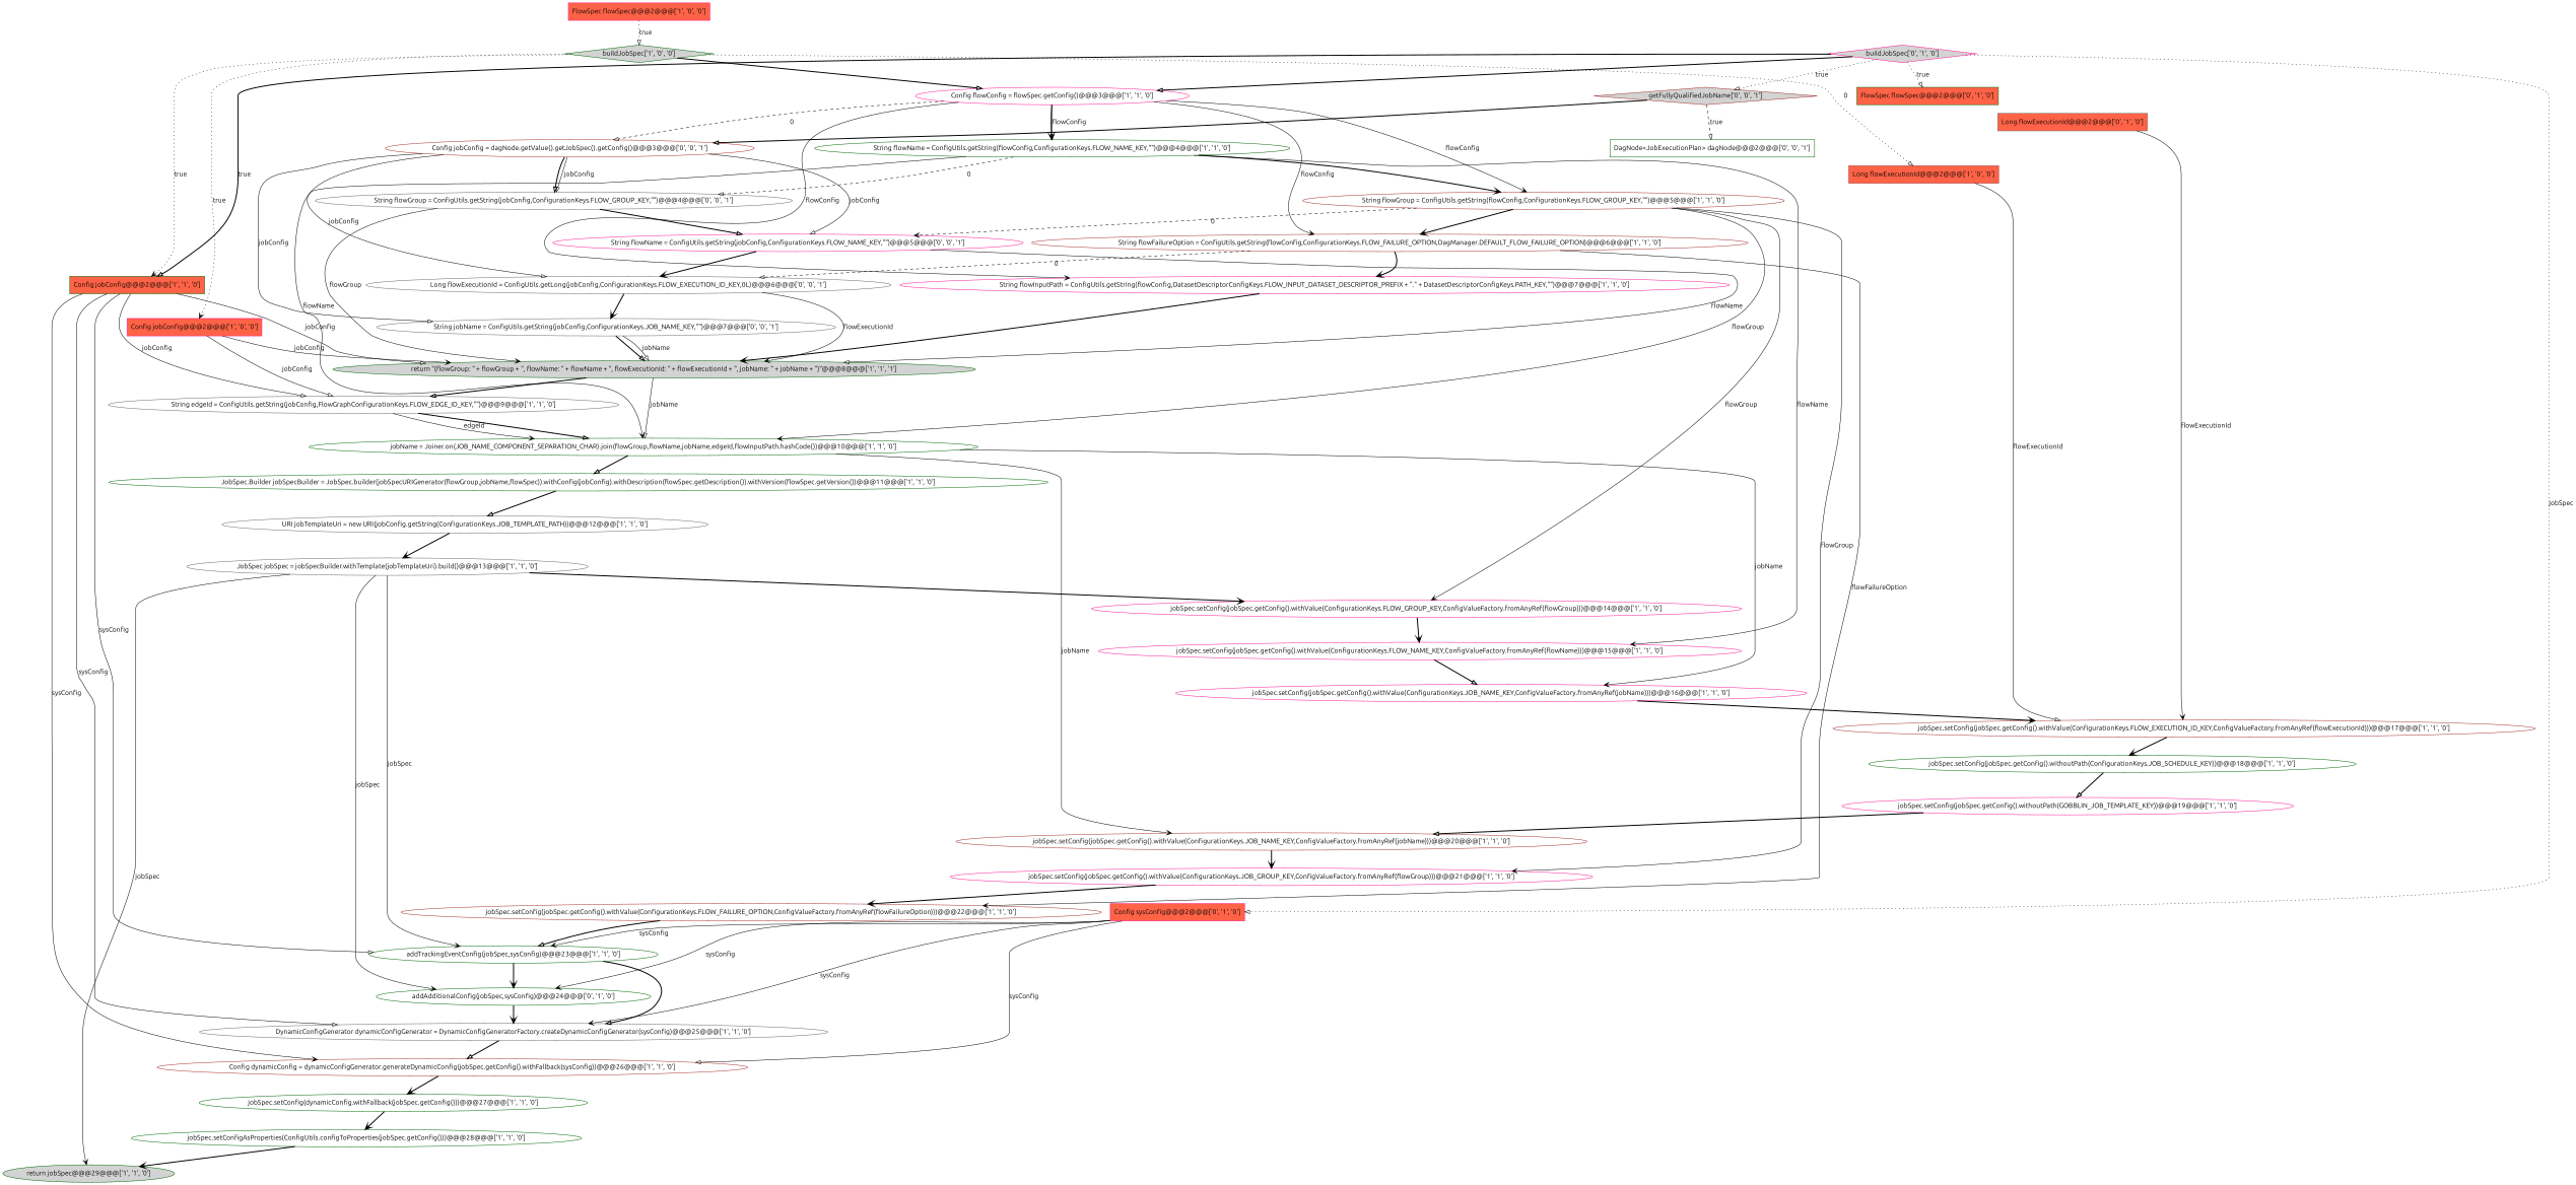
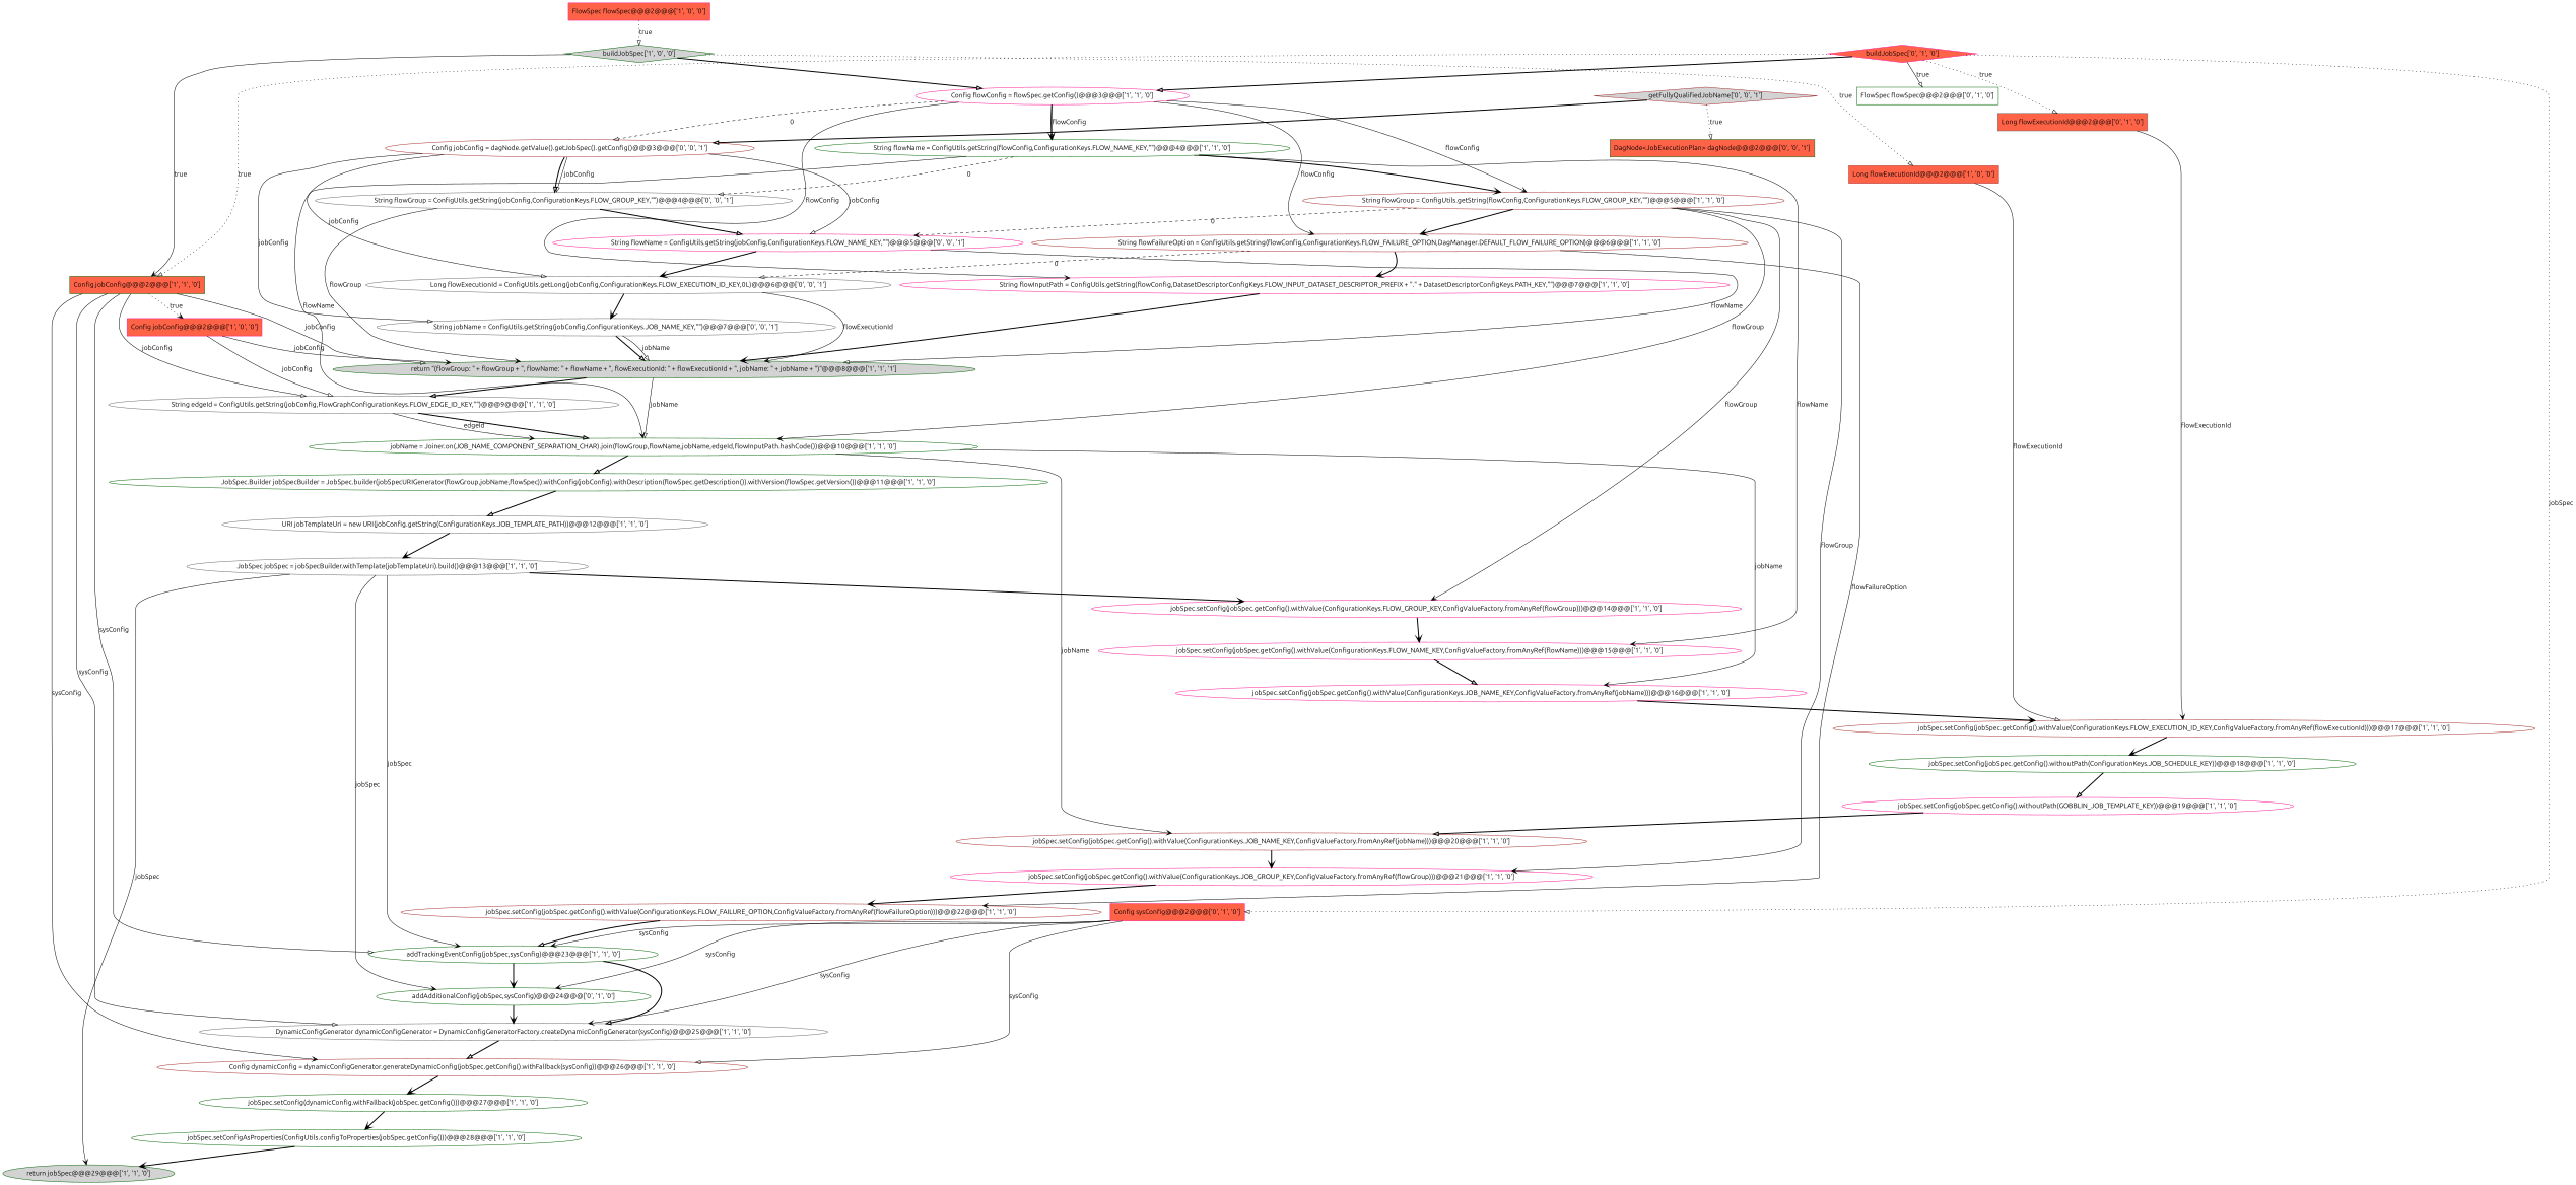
  digraph {
    fontname=Ubuntu
    node [color=darkgreen fillcolor=white fontname=Ubuntu shape=ellipse style=filled]
    edge [arrowhead=vee fontname=Ubuntu style=solid]
    n1 [color=gray40 label="String jobName = ConfigUtils.getString(jobConfig,ConfigurationKeys.JOB_NAME_KEY,\"\")@@@7@@@['0', '0', '1']"]
    n2 [fillcolor=lightgray label="return \"(flowGroup: \" + flowGroup + \", flowName: \" + flowName + \", flowExecutionId: \" + flowExecutionId + \", jobName: \" + jobName + \")\"@@@8@@@['1', '1', '1']"]
    n3 [label="jobName = Joiner.on(JOB_NAME_COMPONENT_SEPARATION_CHAR).join(flowGroup,flowName,jobName,edgeId,flowInputPath.hashCode())@@@10@@@['1', '1', '0']"]
    n4 [color=gray40 label="String edgeId = ConfigUtils.getString(jobConfig,FlowGraphConfigurationKeys.FLOW_EDGE_ID_KEY,\"\")@@@9@@@['1', '1', '0']"]
    n5 [color=deeppink label="jobSpec.setConfig(jobSpec.getConfig().withValue(ConfigurationKeys.FLOW_NAME_KEY,ConfigValueFactory.fromAnyRef(flowName)))@@@15@@@['1', '1', '0']"]
    n6 [color=deeppink label="jobSpec.setConfig(jobSpec.getConfig().withValue(ConfigurationKeys.JOB_NAME_KEY,ConfigValueFactory.fromAnyRef(jobName)))@@@16@@@['1', '1', '0']"]
    n7 [color=brown label="jobSpec.setConfig(jobSpec.getConfig().withValue(ConfigurationKeys.FLOW_EXECUTION_ID_KEY,ConfigValueFactory.fromAnyRef(flowExecutionId)))@@@17@@@['1', '1', '0']"]
    n8 [color=deeppink label="jobSpec.setConfig(jobSpec.getConfig().withValue(ConfigurationKeys.FLOW_GROUP_KEY,ConfigValueFactory.fromAnyRef(flowGroup)))@@@14@@@['1', '1', '0']"]
    n9 [color=deeppink label="Config flowConfig = flowSpec.getConfig()@@@3@@@['1', '1', '0']"]
    n10 [label="String flowName = ConfigUtils.getString(flowConfig,ConfigurationKeys.FLOW_NAME_KEY,\"\")@@@4@@@['1', '1', '0']"]
    n11 [color=brown label="String flowGroup = ConfigUtils.getString(flowConfig,ConfigurationKeys.FLOW_GROUP_KEY,\"\")@@@5@@@['1', '1', '0']"]
    n12 [color=brown label="Config jobConfig = dagNode.getValue().getJobSpec().getConfig()@@@3@@@['0', '0', '1']"]
    n13 [color=brown label="String flowFailureOption = ConfigUtils.getString(flowConfig,ConfigurationKeys.FLOW_FAILURE_OPTION,DagManager.DEFAULT_FLOW_FAILURE_OPTION)@@@6@@@['1', '1', '0']"]
    n14 [color=deeppink label="String flowInputPath = ConfigUtils.getString(flowConfig,DatasetDescriptorConfigKeys.FLOW_INPUT_DATASET_DESCRIPTOR_PREFIX + \".\" + DatasetDescriptorConfigKeys.PATH_KEY,\"\")@@@7@@@['1', '1', '0']"]
    n15 [color=gray40 label="String flowGroup = ConfigUtils.getString(jobConfig,ConfigurationKeys.FLOW_GROUP_KEY,\"\")@@@4@@@['0', '0', '1']"]
    n16 [color=deeppink label="String flowName = ConfigUtils.getString(jobConfig,ConfigurationKeys.FLOW_NAME_KEY,\"\")@@@5@@@['0', '0', '1']"]
    n17 [color=deeppink label="jobSpec.setConfig(jobSpec.getConfig().withValue(ConfigurationKeys.JOB_GROUP_KEY,ConfigValueFactory.fromAnyRef(flowGroup)))@@@21@@@['1', '1', '0']"]
    n18 [color=gray40 label="Long flowExecutionId = ConfigUtils.getLong(jobConfig,ConfigurationKeys.FLOW_EXECUTION_ID_KEY,0L)@@@6@@@['0', '0', '1']"]
    n19 [color=brown label="jobSpec.setConfig(jobSpec.getConfig().withValue(ConfigurationKeys.FLOW_FAILURE_OPTION,ConfigValueFactory.fromAnyRef(flowFailureOption)))@@@22@@@['1', '1', '0']"]
    n20 [color=brown label="jobSpec.setConfig(jobSpec.getConfig().withValue(ConfigurationKeys.JOB_NAME_KEY,ConfigValueFactory.fromAnyRef(jobName)))@@@20@@@['1', '1', '0']"]
    n21 [label="JobSpec.Builder jobSpecBuilder = JobSpec.builder(jobSpecURIGenerator(flowGroup,jobName,flowSpec)).withConfig(jobConfig).withDescription(flowSpec.getDescription()).withVersion(flowSpec.getVersion())@@@11@@@['1', '1', '0']"]
    n22 [color=gray40 label="DynamicConfigGenerator dynamicConfigGenerator = DynamicConfigGeneratorFactory.createDynamicConfigGenerator(sysConfig)@@@25@@@['1', '1', '0']"]
    n23 [color=brown label="Config dynamicConfig = dynamicConfigGenerator.generateDynamicConfig(jobSpec.getConfig().withFallback(sysConfig))@@@26@@@['1', '1', '0']"]
    n24 [label="jobSpec.setConfig(dynamicConfig.withFallback(jobSpec.getConfig()))@@@27@@@['1', '1', '0']"]
    n25 [color=gray40 label="JobSpec jobSpec = jobSpecBuilder.withTemplate(jobTemplateUri).build()@@@13@@@['1', '1', '0']"]
    n26 [label="addAdditionalConfig(jobSpec,sysConfig)@@@24@@@['0', '1', '0']"]
    n27 [fillcolor=lightgray label="return jobSpec@@@29@@@['1', '1', '0']"]
    n28 [label="addTrackingEventConfig(jobSpec,sysConfig)@@@23@@@['1', '1', '0']"]
-   n29 [fillcolor=tomato label="FlowSpec flowSpec@@@2@@@['0', '1', '0']" shape=box]
+   n29 [label="FlowSpec flowSpec@@@2@@@['0', '1', '0']" shape=box]
    n30 [color=gray40 fillcolor=tomato label="Long flowExecutionId@@@2@@@['0', '1', '0']" shape=box]
    n31 [label="jobSpec.setConfig(jobSpec.getConfig().withoutPath(ConfigurationKeys.JOB_SCHEDULE_KEY))@@@18@@@['1', '1', '0']"]
    n32 [color=deeppink label="jobSpec.setConfig(jobSpec.getConfig().withoutPath(GOBBLIN_JOB_TEMPLATE_KEY))@@@19@@@['1', '1', '0']"]
    n33 [label="jobSpec.setConfigAsProperties(ConfigUtils.configToProperties(jobSpec.getConfig()))@@@28@@@['1', '1', '0']"]
    n34 [color=brown fillcolor=lightgray label="getFullyQualifiedJobName['0', '0', '1']" shape=diamond]
-   n35 [label="DagNode<JobExecutionPlan> dagNode@@@2@@@['0', '0', '1']" shape=box]
+   n35 [fillcolor=tomato label="DagNode<JobExecutionPlan> dagNode@@@2@@@['0', '0', '1']" shape=box]
    n36 [color=brown fillcolor=tomato label="Long flowExecutionId@@@2@@@['1', '0', '0']" shape=box]
    n37 [fillcolor=lightgray label="buildJobSpec['1', '0', '0']" shape=diamond]
    n38 [color=deeppink fillcolor=tomato label="Config jobConfig@@@2@@@['1', '0', '0']" shape=box]
    n39 [fillcolor=tomato label="Config jobConfig@@@2@@@['1', '1', '0']" shape=box]
    n40 [color=deeppink fillcolor=tomato label="FlowSpec flowSpec@@@2@@@['1', '0', '0']" shape=box]
    n41 [color=gray40 label="URI jobTemplateUri = new URI(jobConfig.getString(ConfigurationKeys.JOB_TEMPLATE_PATH))@@@12@@@['1', '1', '0']"]
    n42 [color=deeppink fillcolor=tomato label="Config sysConfig@@@2@@@['0', '1', '0']" shape=box]
-   n43 [color=deeppink fillcolor=lightgray label="buildJobSpec['0', '1', '0']" shape=diamond]
+   n43 [color=deeppink fillcolor=tomato label="buildJobSpec['0', '1', '0']" shape=diamond]
    n1 -> n2 [arrowhead=onormal style=bold]
    n1 -> n2 [arrowhead=onormal label=jobName]
    n2 -> n3 [arrowhead=onormal label=jobName]
    n2 -> n4 [arrowhead=onormal style=bold]
    n3 -> n6 [label=jobName]
    n3 -> n20 [label=jobName]
    n3 -> n21 [arrowhead=onormal style=bold]
    n4 -> n3 [arrowhead=onormal style=bold]
    n4 -> n3 [label=edgeId]
    n5 -> n6 [arrowhead=onormal style=bold]
    n6 -> n7 [style=bold]
    n7 -> n31 [style=bold]
    n8 -> n5 [style=bold]
    n9 -> n10 [arrowhead=onormal label=flowConfig]
    n9 -> n10 [style=bold]
    n9 -> n11 [label=flowConfig]
    n9 -> n12 [arrowhead=onormal label=0 style=dashed]
    n9 -> n13 [label=flowConfig]
    n9 -> n14 [label=flowConfig]
    n10 -> n3 [label=flowName]
    n10 -> n5 [label=flowName]
    n10 -> n11 [style=bold]
    n10 -> n15 [arrowhead=onormal label=0 style=dashed]
    n11 -> n3 [label=flowGroup]
    n11 -> n8 [label=flowGroup]
    n11 -> n13 [style=bold]
    n11 -> n16 [label=0 style=dashed]
    n11 -> n17 [label=flowGroup]
    n12 -> n1 [arrowhead=onormal label=jobConfig]
    n12 -> n15 [arrowhead=onormal style=bold]
    n12 -> n15 [arrowhead=onormal label=jobConfig]
    n12 -> n16 [arrowhead=onormal label=jobConfig]
    n12 -> n18 [arrowhead=onormal label=jobConfig]
    n13 -> n14 [style=bold]
    n13 -> n18 [arrowhead=onormal label=0 style=dashed]
    n13 -> n19 [label=flowFailureOption]
    n14 -> n2 [style=bold]
    n15 -> n2 [label=flowGroup]
    n15 -> n16 [arrowhead=onormal style=bold]
    n16 -> n2 [arrowhead=onormal label=flowName]
    n16 -> n18 [style=bold]
    n17 -> n19 [style=bold]
    n18 -> n1 [style=bold]
    n18 -> n2 [label=flowExecutionId]
    n19 -> n28 [arrowhead=onormal style=bold]
    n20 -> n17 [style=bold]
    n21 -> n41 [arrowhead=onormal style=bold]
    n22 -> n23 [arrowhead=onormal style=bold]
    n23 -> n24 [style=bold]
    n24 -> n33 [style=bold]
    n25 -> n8 [style=bold]
    n25 -> n26 [label=jobSpec]
    n25 -> n27 [label=jobSpec]
    n25 -> n28 [label=jobSpec]
    n26 -> n22 [style=bold]
    n28 -> n22 [arrowhead=onormal style=bold]
    n28 -> n26 [style=bold]
    n30 -> n7 [label=flowExecutionId]
    n31 -> n32 [arrowhead=onormal style=bold]
    n32 -> n20 [arrowhead=onormal style=bold]
    n33 -> n27 [style=bold]
    n34 -> n12 [arrowhead=onormal style=bold]
-   n34 -> n35 [arrowhead=onormal label=true style=dashed]
+   n34 -> n35 [arrowhead=onormal label=true style=dotted]
    n36 -> n7 [arrowhead=onormal label=flowExecutionId]
    n37 -> n9 [arrowhead=onormal style=bold]
-   n37 -> n36 [arrowhead=onormal label=0 style=dotted]
-   n37 -> n38 [label=true style=dotted]
-   n37 -> n39 [label=true style=dotted]
+   n37 -> n36 [arrowhead=onormal label=true style=dotted]
+   n39 -> n38 [label=true style=dotted]
+   n37 -> n39 [label=true]
    n38 -> n2 [label=jobConfig]
    n38 -> n4 [arrowhead=onormal label=jobConfig]
    n39 -> n2 [arrowhead=onormal label=jobConfig]
    n39 -> n4 [arrowhead=onormal label=jobConfig]
    n39 -> n22 [arrowhead=onormal label=sysConfig]
    n39 -> n23 [label=sysConfig]
    n39 -> n28 [arrowhead=onormal label=sysConfig]
    n40 -> n37 [arrowhead=onormal label=true style=dotted]
    n41 -> n25 [style=bold]
    n42 -> n22 [label=sysConfig]
    n42 -> n23 [arrowhead=onormal label=sysConfig]
    n42 -> n26 [label=sysConfig]
    n42 -> n28 [label=sysConfig]
    n43 -> n9 [arrowhead=onormal style=bold]
-   n43 -> n29 [arrowhead=onormal label=true style=dotted]
-   n43 -> n34 [arrowhead=onormal label=true style=dotted]
-   n43 -> n39 [arrowhead=onormal label=true style=bold]
+   n43 -> n29 [arrowhead=onormal label=true]
+   n43 -> n30 [arrowhead=onormal label=true style=dotted]
+   n43 -> n39 [arrowhead=onormal label=true style=dotted]
    n43 -> n42 [arrowhead=onormal label=jobSpec style=dotted]
  }
